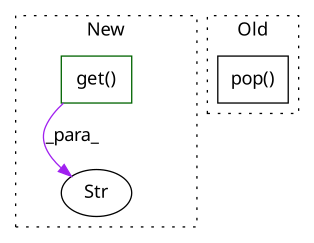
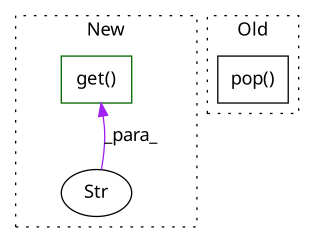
  digraph {
    fontname="Noto Sans"
    node [a=75 shape=box color=black fontname="Noto Sans"]
    n1 [l="11,1" label="get()" s="1411,1441" color=darkgreen]
    n2 [a=66 l=13 label=Str s=1422 shape=ellipse]
    n3 [l="19,1" label="pop()" s="533,569"]
    subgraph cluster_1 {
      label=New
      style=dotted
      n1
      n2
    }
    subgraph cluster_2 {
      label=Old
      style=dotted
      n3
    }
-   n1 -> n2 [label=_para_ color=purple fontname="Noto Sans"]
+   n2 -> n1 [label=_para_ color=purple fontname="Noto Sans"]
  }
